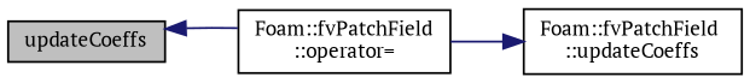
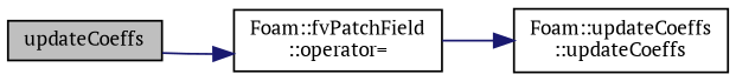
  digraph {
    fontname="PT Serif"
    rankdir=LR
    node [color=black fontname="PT Serif" fontsize=10 shape=record]
    edge [color=midnightblue fontname="PT Serif" fontsize=10 labelfontname=Helvetica labelfontsize=10 style=solid]
    n1 [fillcolor=grey75 fontcolor=black height=0.2 label=updateCoeffs style=filled width=0.4]
    n2 [height=0.2 label="Foam::fvPatchField\l::operator=" width=0.4]
-   n3 [height=0.2 label="Foam::fvPatchField\l::updateCoeffs" width=0.4]
-   n2 -> n1
+   n3 [height=0.2 label="Foam::updateCoeffs\l::updateCoeffs" width=0.4]
+   n1 -> n2
    n2 -> n3
  }
